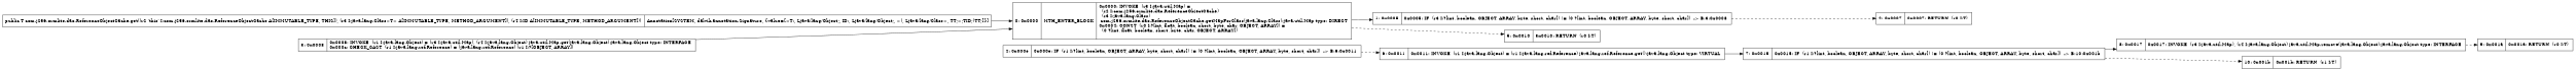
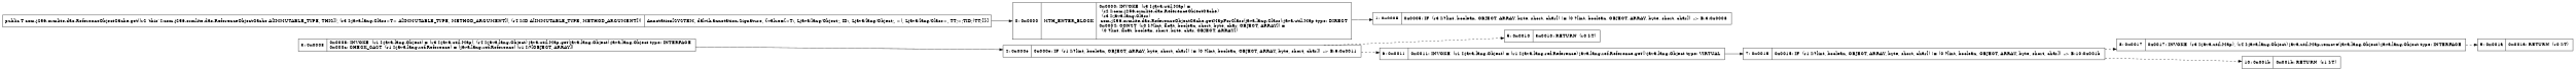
  digraph {
    rankdir=LR
    node [shape=record]
    edge [style=dashed]
    n1 [label="{0\:\ 0x0000|MTH_ENTER_BLOCK\l|0x0000: INVOKE  (r3 I:java.util.Map) = \l  (r2 I:com.j256.ormlite.dao.ReferenceObjectCache)\l  (r3 I:java.lang.Class)\l com.j256.ormlite.dao.ReferenceObjectCache.getMapForClass(java.lang.Class):java.util.Map type: DIRECT \l0x0004: CONST  (r0 I:?[int, float, boolean, short, byte, char, OBJECT, ARRAY]) = \l  (0 ?[int, float, boolean, short, byte, char, OBJECT, ARRAY])\l \l}"]
    n2 [label="{1\:\ 0x0005|0x0005: IF  (r3 I:?[int, boolean, OBJECT, ARRAY, byte, short, char]) != (0 ?[int, boolean, OBJECT, ARRAY, byte, short, char])  \-\> B:3:0x0008 \l}"]
-   n3 [label="{2\:\ 0x0007|0x0007: RETURN  (r0 I:T) \l}"]
    n4 [label="{3\:\ 0x0008|0x0008: INVOKE  (r1 I:java.lang.Object) = (r3 I:java.util.Map), (r4 I:java.lang.Object) java.util.Map.get(java.lang.Object):java.lang.Object type: INTERFACE \l0x000c: CHECK_CAST  (r1 I:java.lang.ref.Reference) = (java.lang.ref.Reference) (r1 I:?[OBJECT, ARRAY]) \l}"]
    n5 [label="{4\:\ 0x000e|0x000e: IF  (r1 I:?[int, boolean, OBJECT, ARRAY, byte, short, char]) != (0 ?[int, boolean, OBJECT, ARRAY, byte, short, char])  \-\> B:6:0x0011 \l}"]
    n6 [label="{5\:\ 0x0010|3x0010: RETURN  (r0 I:T) \l}"]
    n7 [label="{6\:\ 0x0011|0x0011: INVOKE  (r1 I:java.lang.Object) = (r1 I:java.lang.ref.Reference) java.lang.ref.Reference.get():java.lang.Object type: VIRTUAL \l}"]
    n8 [label="{7\:\ 0x0015|0x0015: IF  (r1 I:?[int, boolean, OBJECT, ARRAY, byte, short, char]) != (0 ?[int, boolean, OBJECT, ARRAY, byte, short, char])  \-\> B:10:0x001b \l}"]
    n9 [label="{8\:\ 0x0017|0x0017: INVOKE  (r3 I:java.util.Map), (r4 I:java.lang.Object) java.util.Map.remove(java.lang.Object):java.lang.Object type: INTERFACE \l}"]
    n10 [label="{10\:\ 0x001b|0x001b: RETURN  (r1 I:T) \l}"]
    n11 [label="{9\:\ 0x001a|0x001a: RETURN  (r0 I:T) \l}"]
    n12 [label="{public T com.j256.ormlite.dao.ReferenceObjectCache.get((r2 'this' I:com.j256.ormlite.dao.ReferenceObjectCache A[IMMUTABLE_TYPE, THIS]), (r3 I:java.lang.Class\<T\> A[IMMUTABLE_TYPE, METHOD_ARGUMENT]), (r4 I:ID A[IMMUTABLE_TYPE, METHOD_ARGUMENT]))  | Annotation[SYSTEM, dalvik.annotation.Signature, \{value=[\<T:, Ljava\/lang\/Object;, ID:, Ljava\/lang\/Object;, \>(, Ljava\/lang\/Class\<, TT;\>;TID;)TT;]\}]\l}"]
    n1 -> n2 [style=""]
-   n2 -> n3
-   n4 -> n1 [style=""]
-   n1 -> n6
+   n4 -> n5 [style=""]
+   n5 -> n6
    n5 -> n7
    n7 -> n8 [style=""]
-   n8 -> n9 [style=solid]
+   n8 -> n9
    n8 -> n10
    n9 -> n11
    n12 -> n1 [style=""]
  }
